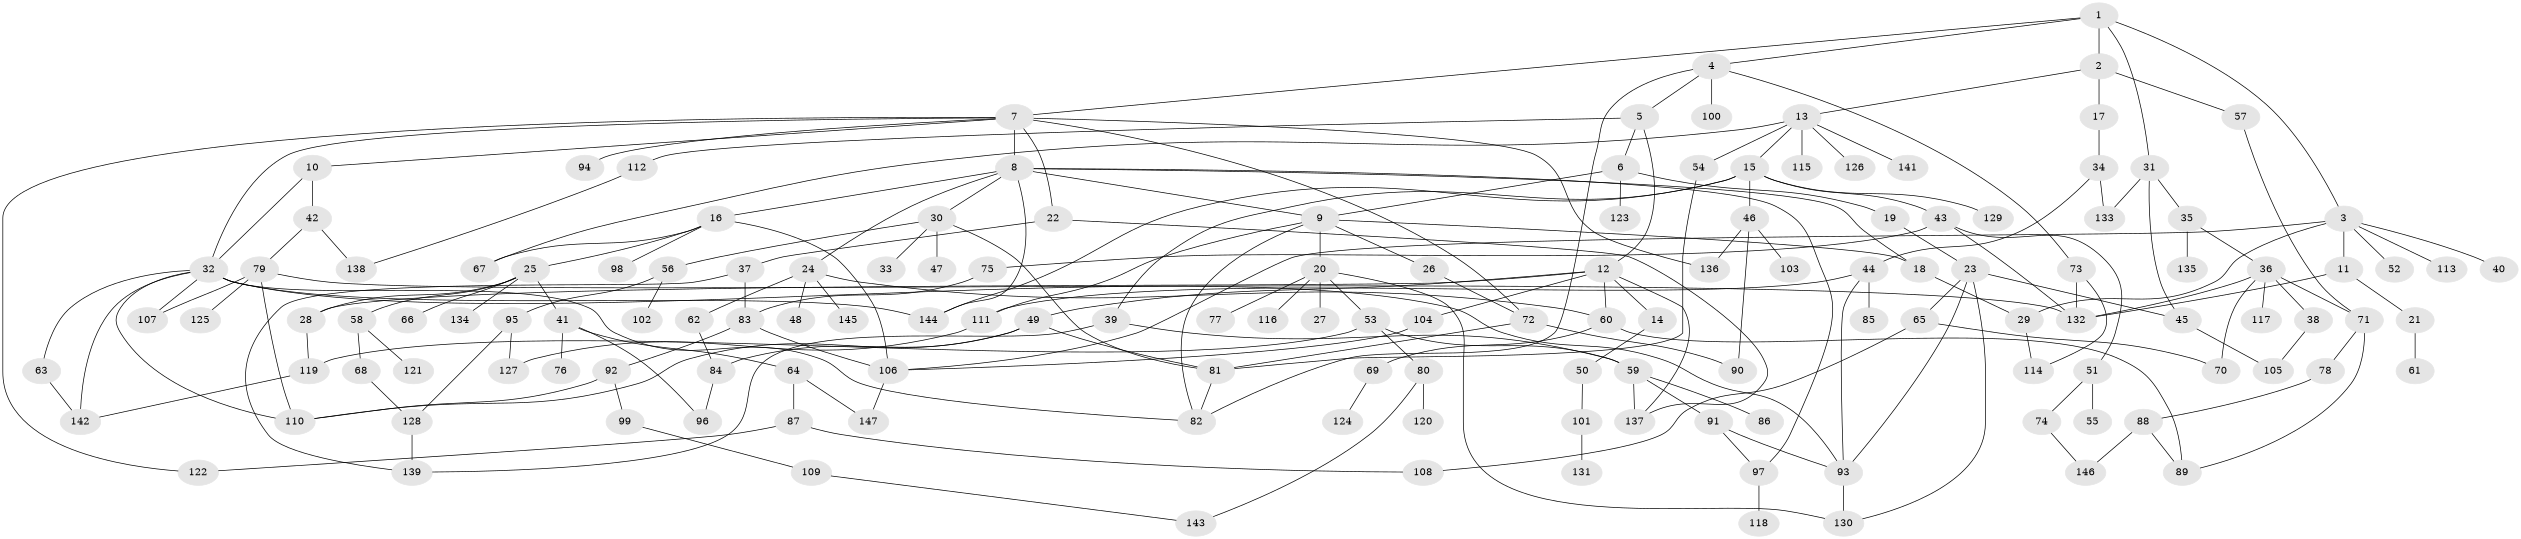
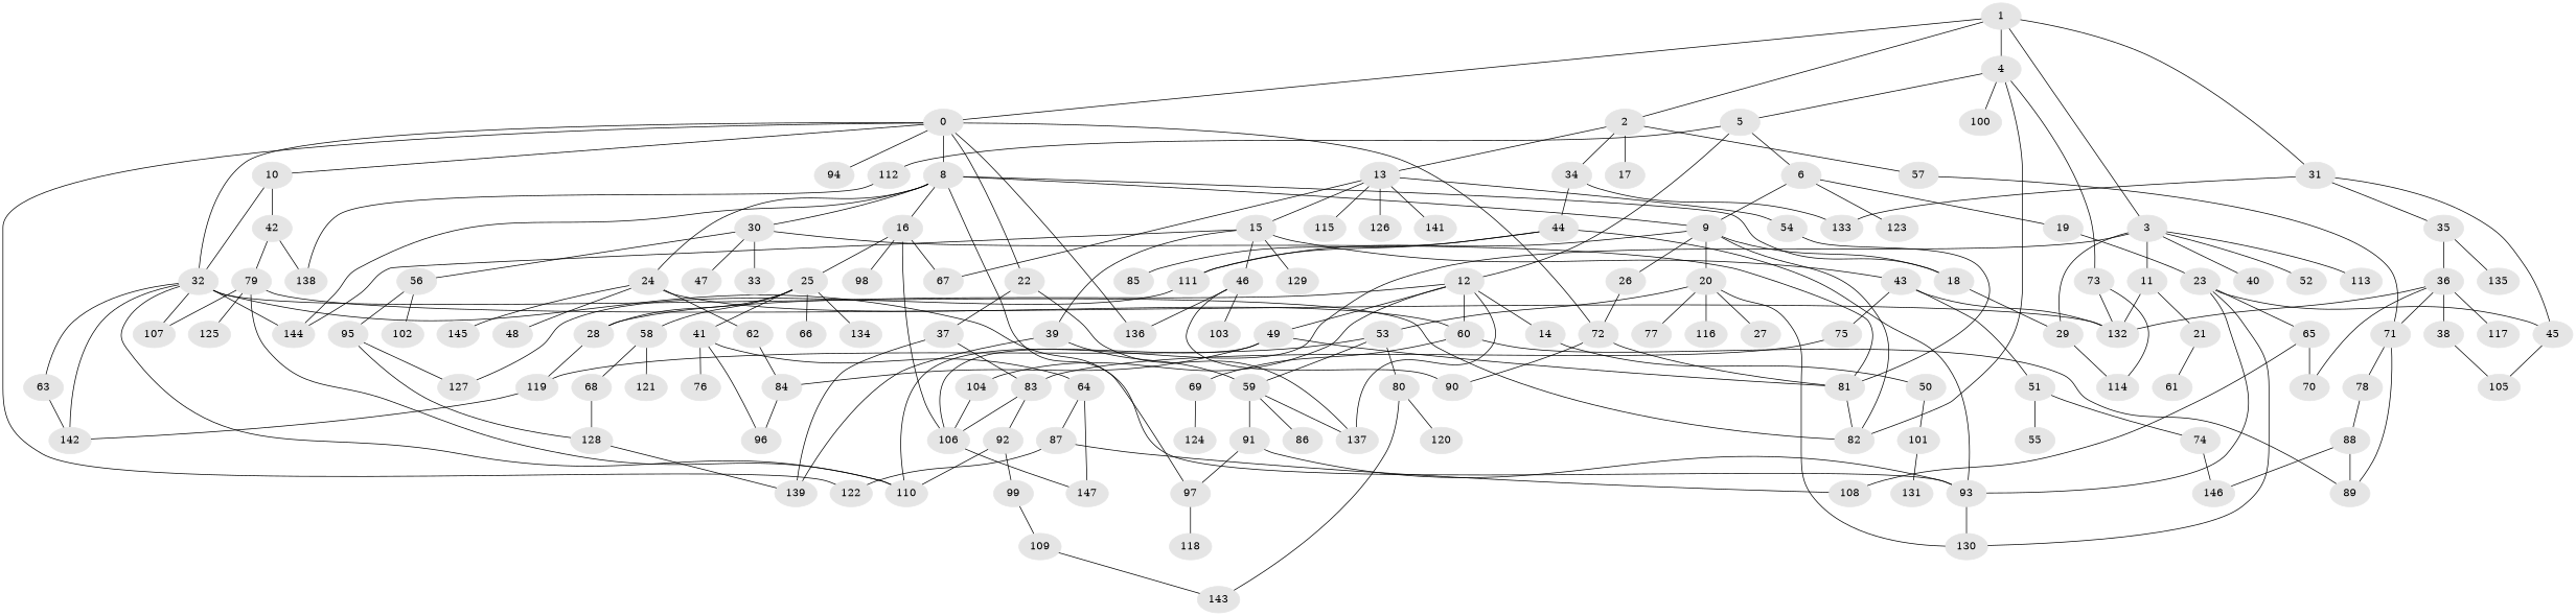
  graph {
    node [color=gray90 style=filled]
    1
    2
    3
    4
-   7
+   7 [label=0]
    31
    13
    17
    57
    11
    29
    40
    52
    106
    113
    5
    73
    82
    100
    8
    10
    22
    32
    72
    94
    122
    136
    45
    35
    133
    15
    54
    67
    115
    126
    141
    34
    71
    21
    132
    114
    147
    6
    12
    112
    9
    19
    123
    14
    28
    49
    60
    104
    137
    138
    18
    20
    26
    111
    23
    16
    24
    30
    97
    144
    42
    37
    93
    63
    107
    110
    142
    81
    90
    25
    98
    48
    62
    145
    33
    47
    56
    118
    27
    53
    77
    116
    130
    127
    79
    61
    50
    119
    84
    69
    89
    39
    43
    46
    129
    101
    139
    59
    51
    75
    103
    41
    58
    66
    134
    44
    65
    80
    83
    105
    70
    108
    64
    76
    96
    68
    121
    95
    102
    36
    135
    85
    38
    117
    78
    92
    86
    91
    87
    125
    55
    74
    131
    146
    120
    143
    128
    124
    88
    99
    109
    1 -- 2
    1 -- 3
    1 -- 4
    1 -- 7
    1 -- 31
    2 -- 13
    2 -- 17
    2 -- 57
    3 -- 11
    3 -- 29
    3 -- 40
    3 -- 52
    3 -- 106
    3 -- 113
    4 -- 5
    4 -- 73
    4 -- 82
    4 -- 100
    7 -- 8
    7 -- 10
    7 -- 22
    7 -- 32
    7 -- 72
    7 -- 94
    7 -- 122
    7 -- 136
    31 -- 45
    31 -- 35
    31 -- 133
    13 -- 15
    13 -- 54
    13 -- 67
    13 -- 115
    13 -- 126
    13 -- 141
-   17 -- 34
+   2 -- 34
    57 -- 71
    11 -- 21
    11 -- 132
    29 -- 114
    106 -- 147
    5 -- 6
    5 -- 12
    5 -- 112
    73 -- 132
    73 -- 114
    8 -- 9
    8 -- 18
    8 -- 16
    8 -- 24
    8 -- 30
    8 -- 97
    8 -- 144
    10 -- 32
    10 -- 42
    22 -- 137
    22 -- 37
    32 -- 82
    32 -- 144
    32 -- 93
    32 -- 63
    32 -- 107
    32 -- 110
    32 -- 142
    72 -- 81
    72 -- 90
    45 -- 105
    35 -- 36
    35 -- 135
    15 -- 144
    15 -- 39
    15 -- 43
    15 -- 46
    15 -- 129
    54 -- 81
    34 -- 133
    34 -- 44
    71 -- 89
    71 -- 78
    21 -- 61
    6 -- 9
    6 -- 19
    6 -- 123
    12 -- 14
    12 -- 28
    12 -- 49
    12 -- 60
    12 -- 104
    12 -- 137
    112 -- 138
    9 -- 82
    9 -- 18
    9 -- 20
    9 -- 26
    9 -- 111
    19 -- 23
    14 -- 50
    28 -- 119
    49 -- 110
    49 -- 81
    49 -- 84
    60 -- 69
    60 -- 89
    104 -- 106
    18 -- 29
    20 -- 27
    20 -- 53
    20 -- 77
    20 -- 116
    20 -- 130
    26 -- 72
    111 -- 127
    23 -- 45
    23 -- 93
    23 -- 130
    23 -- 65
    16 -- 106
    16 -- 67
    16 -- 25
    16 -- 98
    24 -- 60
    24 -- 48
    24 -- 62
    24 -- 145
    30 -- 81
    30 -- 33
    30 -- 47
    30 -- 56
    97 -- 118
    42 -- 138
    42 -- 79
    37 -- 139
    37 -- 83
    93 -- 130
    63 -- 142
    81 -- 82
    25 -- 28
    25 -- 41
    25 -- 58
    25 -- 66
    25 -- 134
    62 -- 84
    56 -- 95
    56 -- 102
    53 -- 119
    53 -- 59
    53 -- 80
    79 -- 132
    79 -- 107
    79 -- 110
    79 -- 125
    50 -- 101
    119 -- 142
    84 -- 96
    69 -- 124
    39 -- 139
    39 -- 59
    43 -- 132
    43 -- 51
    43 -- 75
    46 -- 136
    46 -- 90
    46 -- 103
    101 -- 131
    59 -- 137
    59 -- 86
    59 -- 91
    51 -- 55
    51 -- 74
    75 -- 83
    41 -- 64
    41 -- 76
    41 -- 96
    58 -- 68
    58 -- 121
    44 -- 111
    44 -- 93
    44 -- 85
    65 -- 70
    65 -- 108
    80 -- 120
    80 -- 143
    83 -- 106
    83 -- 92
    64 -- 147
    64 -- 87
    68 -- 128
    95 -- 127
    95 -- 128
    36 -- 71
    36 -- 132
    36 -- 70
    36 -- 38
    36 -- 117
    38 -- 105
    78 -- 88
    92 -- 110
    92 -- 99
    91 -- 97
    91 -- 93
    87 -- 122
    87 -- 108
    74 -- 146
    128 -- 139
    88 -- 89
    88 -- 146
    99 -- 109
    109 -- 143
  }
